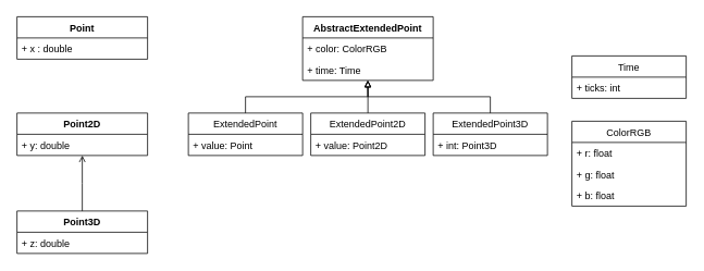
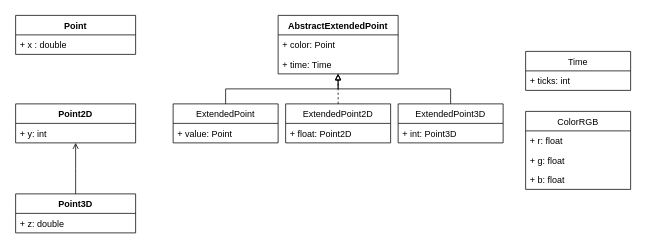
  <mxCell id="0" />
  <mxCell id="1" parent="0" />
  <mxCell id="2" value="Point" style="swimlane;fontStyle=1;align=center;verticalAlign=top;childLayout=stackLayout;horizontal=1;startSize=26;horizontalStack=0;resizeParent=1;resizeParentMax=0;resizeLast=0;collapsible=1;marginBottom=0;" vertex="1" parent="1"><mxGeometry x="20" y="20" width="160" height="52" as="geometry"><mxRectangle x="330" y="340" width="70" height="30" as="alternateBounds" /></mxGeometry></mxCell>
  <mxCell id="3" value="+ x : double" style="text;strokeColor=none;fillColor=none;align=left;verticalAlign=top;spacingLeft=4;spacingRight=4;overflow=hidden;rotatable=0;points=[[0,0.5],[1,0.5]];portConstraint=eastwest;" vertex="1" parent="2"><mxGeometry y="26" width="160" height="26" as="geometry" /></mxCell>
  <mxCell id="4" value="Point2D" style="swimlane;fontStyle=1;align=center;verticalAlign=top;childLayout=stackLayout;horizontal=1;startSize=26;horizontalStack=0;resizeParent=1;resizeParentMax=0;resizeLast=0;collapsible=1;marginBottom=0;" vertex="1" parent="1"><mxGeometry x="20" y="138" width="160" height="52" as="geometry" /></mxCell>
- <mxCell id="5" value="+ y: double" style="text;strokeColor=none;fillColor=none;align=left;verticalAlign=top;spacingLeft=4;spacingRight=4;overflow=hidden;rotatable=0;points=[[0,0.5],[1,0.5]];portConstraint=eastwest;" vertex="1" parent="4"><mxGeometry y="26" width="160" height="26" as="geometry" /></mxCell>
+ <mxCell id="5" value="+ y: int" style="text;strokeColor=none;fillColor=none;align=left;verticalAlign=top;spacingLeft=4;spacingRight=4;overflow=hidden;rotatable=0;points=[[0,0.5],[1,0.5]];portConstraint=eastwest;" vertex="1" parent="4"><mxGeometry y="26" width="160" height="26" as="geometry" /></mxCell>
  <mxCell id="6" value="" style="edgeStyle=elbowEdgeStyle;rounded=0;orthogonalLoop=1;jettySize=auto;elbow=vertical;html=1;startArrow=none;startFill=0;endArrow=open;endFill=0;" edge="1" parent="1" source="7" target="5"><mxGeometry relative="1" as="geometry" /></mxCell>
  <mxCell id="7" value="Point3D" style="swimlane;fontStyle=1;align=center;verticalAlign=top;childLayout=stackLayout;horizontal=1;startSize=26;horizontalStack=0;resizeParent=1;resizeParentMax=0;resizeLast=0;collapsible=1;marginBottom=0;" vertex="1" parent="1"><mxGeometry x="20" y="258" width="160" height="52" as="geometry" /></mxCell>
  <mxCell id="8" value="+ z: double" style="text;strokeColor=none;fillColor=none;align=left;verticalAlign=top;spacingLeft=4;spacingRight=4;overflow=hidden;rotatable=0;points=[[0,0.5],[1,0.5]];portConstraint=eastwest;" vertex="1" parent="7"><mxGeometry y="26" width="160" height="26" as="geometry" /></mxCell>
  <mxCell id="9" value="AbstractExtendedPoint" style="swimlane;fontStyle=1;align=center;verticalAlign=top;childLayout=stackLayout;horizontal=1;startSize=26;horizontalStack=0;resizeParent=1;resizeParentMax=0;resizeLast=0;collapsible=1;marginBottom=0;" vertex="1" parent="1"><mxGeometry x="370" y="20" width="160" height="78" as="geometry" /></mxCell>
- <mxCell id="10" value="+ color: ColorRGB" style="text;strokeColor=none;fillColor=none;align=left;verticalAlign=top;spacingLeft=4;spacingRight=4;overflow=hidden;rotatable=0;points=[[0,0.5],[1,0.5]];portConstraint=eastwest;" vertex="1" parent="9"><mxGeometry y="26" width="160" height="26" as="geometry" /></mxCell>
+ <mxCell id="10" value="+ color: Point" style="text;strokeColor=none;fillColor=none;align=left;verticalAlign=top;spacingLeft=4;spacingRight=4;overflow=hidden;rotatable=0;points=[[0,0.5],[1,0.5]];portConstraint=eastwest;" vertex="1" parent="9"><mxGeometry y="26" width="160" height="26" as="geometry" /></mxCell>
  <mxCell id="11" value="+ time: Time" style="text;strokeColor=none;fillColor=none;align=left;verticalAlign=top;spacingLeft=4;spacingRight=4;overflow=hidden;rotatable=0;points=[[0,0.5],[1,0.5]];portConstraint=eastwest;" vertex="1" parent="9"><mxGeometry y="52" width="160" height="26" as="geometry" /></mxCell>
  <mxCell id="12" value="ColorRGB" style="swimlane;fontStyle=0;childLayout=stackLayout;horizontal=1;startSize=26;fillColor=none;horizontalStack=0;resizeParent=1;resizeParentMax=0;resizeLast=0;collapsible=1;marginBottom=0;" vertex="1" parent="1"><mxGeometry x="700" y="148" width="140" height="104" as="geometry" /></mxCell>
  <mxCell id="13" value="+ r: float" style="text;strokeColor=none;fillColor=none;align=left;verticalAlign=top;spacingLeft=4;spacingRight=4;overflow=hidden;rotatable=0;points=[[0,0.5],[1,0.5]];portConstraint=eastwest;" vertex="1" parent="12"><mxGeometry y="26" width="140" height="26" as="geometry" /></mxCell>
  <mxCell id="14" value="+ g: float" style="text;strokeColor=none;fillColor=none;align=left;verticalAlign=top;spacingLeft=4;spacingRight=4;overflow=hidden;rotatable=0;points=[[0,0.5],[1,0.5]];portConstraint=eastwest;" vertex="1" parent="12"><mxGeometry y="52" width="140" height="26" as="geometry" /></mxCell>
  <mxCell id="15" value="+ b: float" style="text;strokeColor=none;fillColor=none;align=left;verticalAlign=top;spacingLeft=4;spacingRight=4;overflow=hidden;rotatable=0;points=[[0,0.5],[1,0.5]];portConstraint=eastwest;" vertex="1" parent="12"><mxGeometry y="78" width="140" height="26" as="geometry" /></mxCell>
  <mxCell id="16" value="Time" style="swimlane;fontStyle=0;childLayout=stackLayout;horizontal=1;startSize=26;fillColor=none;horizontalStack=0;resizeParent=1;resizeParentMax=0;resizeLast=0;collapsible=1;marginBottom=0;" vertex="1" parent="1"><mxGeometry x="700" y="68" width="140" height="52" as="geometry" /></mxCell>
  <mxCell id="17" value="+ ticks: int" style="text;strokeColor=none;fillColor=none;align=left;verticalAlign=top;spacingLeft=4;spacingRight=4;overflow=hidden;rotatable=0;points=[[0,0.5],[1,0.5]];portConstraint=eastwest;" vertex="1" parent="16"><mxGeometry y="26" width="140" height="26" as="geometry" /></mxCell>
  <mxCell id="18" style="edgeStyle=elbowEdgeStyle;rounded=0;orthogonalLoop=1;jettySize=auto;elbow=vertical;html=1;startArrow=none;startFill=0;endArrow=block;endFill=0;" edge="1" parent="1" source="19"><mxGeometry relative="1" as="geometry"><mxPoint x="450" y="98" as="targetPoint" /></mxGeometry></mxCell>
  <mxCell id="19" value="ExtendedPoint" style="swimlane;fontStyle=0;childLayout=stackLayout;horizontal=1;startSize=26;fillColor=none;horizontalStack=0;resizeParent=1;resizeParentMax=0;resizeLast=0;collapsible=1;marginBottom=0;" vertex="1" parent="1"><mxGeometry x="230" y="138" width="140" height="52" as="geometry" /></mxCell>
  <mxCell id="20" value="+ value: Point" style="text;strokeColor=none;fillColor=none;align=left;verticalAlign=top;spacingLeft=4;spacingRight=4;overflow=hidden;rotatable=0;points=[[0,0.5],[1,0.5]];portConstraint=eastwest;" vertex="1" parent="19"><mxGeometry y="26" width="140" height="26" as="geometry" /></mxCell>
- <mxCell id="21" style="edgeStyle=elbowEdgeStyle;rounded=0;orthogonalLoop=1;jettySize=auto;elbow=vertical;html=1;entryX=0.498;entryY=1;entryDx=0;entryDy=0;entryPerimeter=0;startArrow=none;startFill=0;endArrow=block;endFill=0;" edge="1" parent="1" source="22" target="11"><mxGeometry relative="1" as="geometry" /></mxCell>
+ <mxCell id="21" style="edgeStyle=elbowEdgeStyle;rounded=0;orthogonalLoop=1;jettySize=auto;elbow=vertical;html=1;entryX=0.498;entryY=1;entryDx=0;entryDy=0;entryPerimeter=0;startArrow=none;startFill=0;endArrow=block;endFill=0;dashed=1;" edge="1" parent="1" source="22" target="11"><mxGeometry relative="1" as="geometry" /></mxCell>
  <mxCell id="22" value="ExtendedPoint2D" style="swimlane;fontStyle=0;childLayout=stackLayout;horizontal=1;startSize=26;fillColor=none;horizontalStack=0;resizeParent=1;resizeParentMax=0;resizeLast=0;collapsible=1;marginBottom=0;" vertex="1" parent="1"><mxGeometry x="380" y="138" width="140" height="52" as="geometry" /></mxCell>
- <mxCell id="23" value="+ value: Point2D" style="text;strokeColor=none;fillColor=none;align=left;verticalAlign=top;spacingLeft=4;spacingRight=4;overflow=hidden;rotatable=0;points=[[0,0.5],[1,0.5]];portConstraint=eastwest;" vertex="1" parent="22"><mxGeometry y="26" width="140" height="26" as="geometry" /></mxCell>
+ <mxCell id="23" value="+ float: Point2D" style="text;strokeColor=none;fillColor=none;align=left;verticalAlign=top;spacingLeft=4;spacingRight=4;overflow=hidden;rotatable=0;points=[[0,0.5],[1,0.5]];portConstraint=eastwest;" vertex="1" parent="22"><mxGeometry y="26" width="140" height="26" as="geometry" /></mxCell>
  <mxCell id="24" style="edgeStyle=elbowEdgeStyle;rounded=0;orthogonalLoop=1;jettySize=auto;elbow=vertical;html=1;startArrow=none;startFill=0;endArrow=block;endFill=0;" edge="1" parent="1" source="25"><mxGeometry relative="1" as="geometry"><mxPoint x="450" y="98" as="targetPoint" /></mxGeometry></mxCell>
  <mxCell id="25" value="ExtendedPoint3D" style="swimlane;fontStyle=0;childLayout=stackLayout;horizontal=1;startSize=26;fillColor=none;horizontalStack=0;resizeParent=1;resizeParentMax=0;resizeLast=0;collapsible=1;marginBottom=0;" vertex="1" parent="1"><mxGeometry x="530" y="138" width="140" height="52" as="geometry" /></mxCell>
  <mxCell id="26" value="+ int: Point3D" style="text;strokeColor=none;fillColor=none;align=left;verticalAlign=top;spacingLeft=4;spacingRight=4;overflow=hidden;rotatable=0;points=[[0,0.5],[1,0.5]];portConstraint=eastwest;" vertex="1" parent="25"><mxGeometry y="26" width="140" height="26" as="geometry" /></mxCell>
